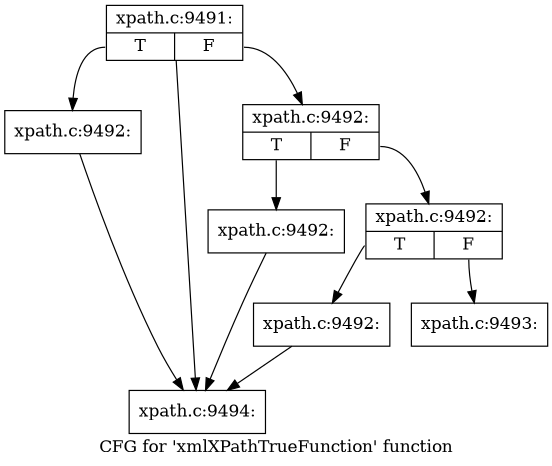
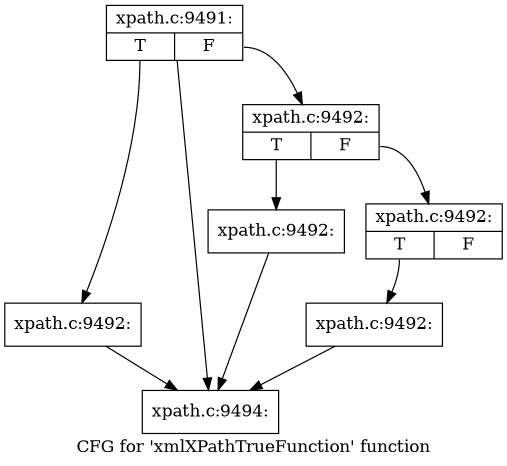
  digraph {
    label="CFG for 'xmlXPathTrueFunction' function"
    node [shape=record]
    n1 [label="{xpath.c:9491:|{<s0>T|<s1>F}}"]
    n2 [label="{xpath.c:9492:}"]
    n3 [label="{xpath.c:9492:|{<s0>T|<s1>F}}"]
    n4 [label="{xpath.c:9494:}"]
    n5 [label="{xpath.c:9492:}"]
    n6 [label="{xpath.c:9492:|{<s0>T|<s1>F}}"]
    n7 [label="{xpath.c:9492:}"]
-   n8 [label="{xpath.c:9493:}"]
    n1 -> n2 [tailport=s0]
    n1 -> n3 [tailport=s1]
    n1 -> n4
    n2 -> n4
    n3 -> n5 [tailport=s0]
    n3 -> n6 [tailport=s1]
    n5 -> n4
    n6 -> n7 [tailport=s0]
-   n6 -> n8 [tailport=s1]
    n7 -> n4
  }
